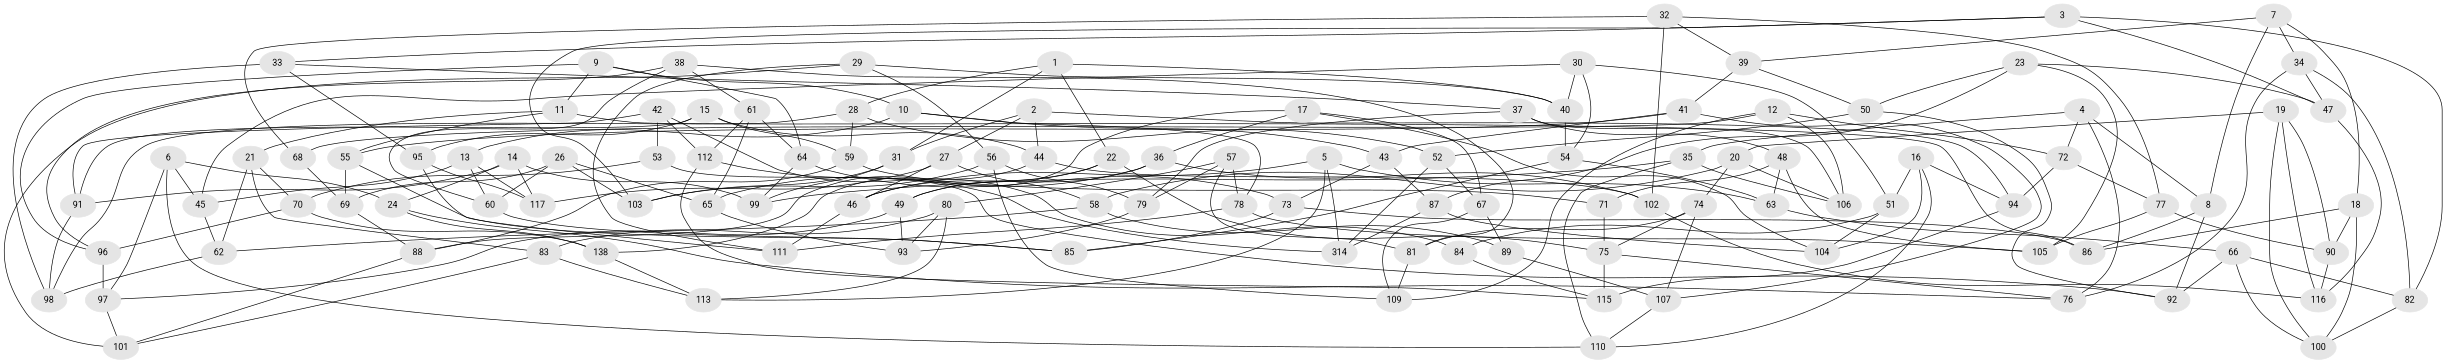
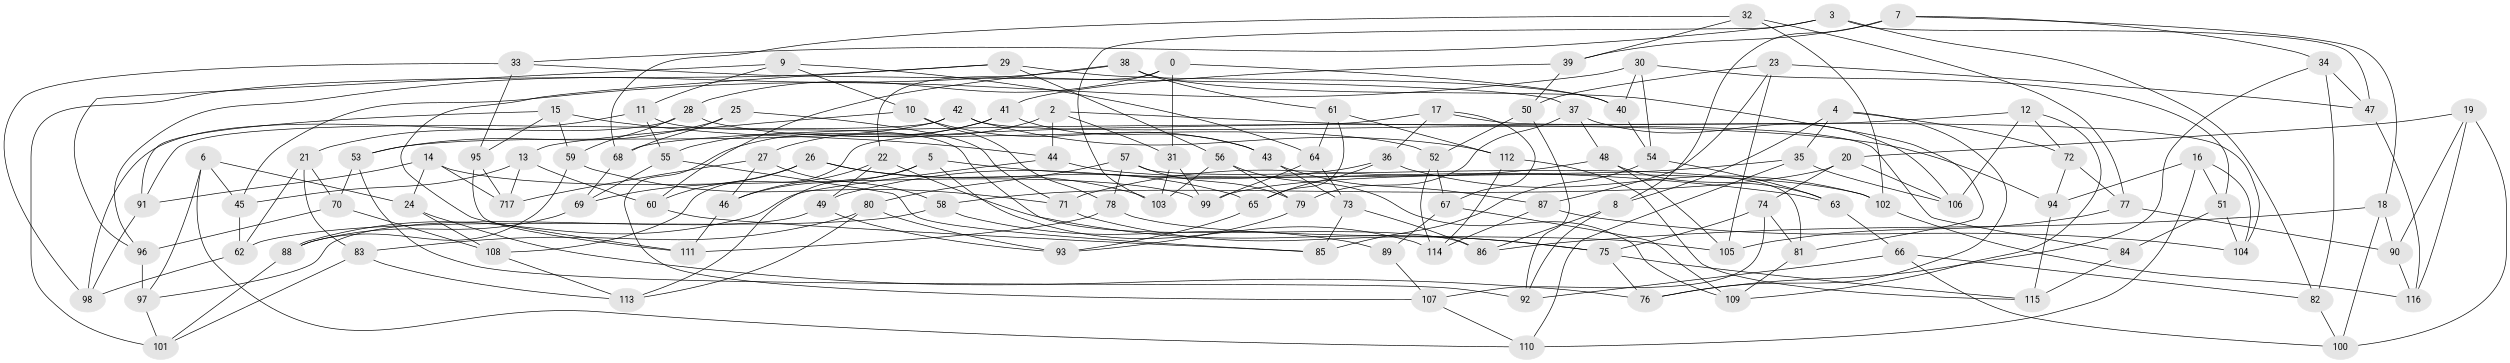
  graph {
    fontname=Roboto
    node [color=gray90 fontname=Roboto style=filled]
    edge [fontname=Roboto]
-   1
+   1 [label=0]
    22
    28
    31
    40
    46
    49
    75
    59
    52
    98
    103
    99
    54
    2
    27
    44
    94
-   117
+   117 [label=717]
    58
    102
    88
    115
    3
    33
    47
    82
    95
    37
    116
    100
    4
    8
    35
    72
    76
    86
    92
    110
    106
    77
    5
    63
    113
-   114 [label=314]
+   114
    111
    66
    6
    24
    45
    97
-   108 [label=138]
+   108
    62
    101
    7
    18
    34
    39
    90
    50
    41
    9
    10
    11
    64
    96
    13
    43
    78
    21
    55
    73
    60
    87
    105
    70
    83
    69
    85
    12
    68
    109
    14
    91
    15
    71
    16
    51
    104
    84
    17
    36
    67
    65
    89
    19
    20
    74
    81
    107
    93
    23
+   25
    53
    26
    29
    56
    79
    30
    32
    48
    38
    61
    112
    42
    57
    80
    1 -- 22
    1 -- 28
    1 -- 31
    1 -- 40
    22 -- 46
    22 -- 49
    22 -- 75
    28 -- 59
    28 -- 52
    28 -- 98
    31 -- 103
    31 -- 99
    40 -- 54
    46 -- 111
    49 -- 97
    49 -- 93
    75 -- 115
    75 -- 76
    59 -- 88
    59 -- 71
    52 -- 114
    52 -- 67
    54 -- 63
    54 -- 85
    2 -- 31
    2 -- 27
    2 -- 44
    2 -- 94
    27 -- 46
    27 -- 117
    27 -- 58
    44 -- 102
    44 -- 88
    94 -- 115
    58 -- 62
    58 -- 89
    102 -- 116
    88 -- 101
    3 -- 103
    3 -- 33
    3 -- 47
    3 -- 82
    33 -- 98
    33 -- 95
    33 -- 37
    47 -- 116
    82 -- 100
    95 -- 117
    95 -- 111
    37 -- 106
    37 -- 79
    37 -- 48
    4 -- 8
    4 -- 35
    4 -- 72
    4 -- 76
    8 -- 86
    8 -- 92
    35 -- 99
    35 -- 110
    35 -- 106
    72 -- 94
    72 -- 77
    77 -- 90
    77 -- 105
    5 -- 46
    5 -- 63
    5 -- 113
    5 -- 114
    63 -- 66
    66 -- 82
    66 -- 100
    66 -- 92
    6 -- 110
    6 -- 24
    6 -- 45
    6 -- 97
    24 -- 76
    24 -- 108
    45 -- 62
    97 -- 101
    108 -- 113
    62 -- 98
    7 -- 8
    7 -- 18
    7 -- 34
    7 -- 39
    18 -- 100
    18 -- 86
    18 -- 90
    34 -- 47
    34 -- 82
    34 -- 76
    39 -- 50
    39 -- 41
    90 -- 116
    50 -- 52
    50 -- 92
    41 -- 43
    41 -- 55
    41 -- 107
    9 -- 10
    9 -- 11
    9 -- 64
    9 -- 96
    10 -- 13
    10 -- 43
    10 -- 78
    11 -- 86
    11 -- 21
    11 -- 55
    64 -- 99
    64 -- 73
    96 -- 97
    13 -- 117
    13 -- 45
    13 -- 60
    43 -- 73
    43 -- 87
    78 -- 111
    78 -- 105
    21 -- 62
    21 -- 70
    21 -- 83
    55 -- 69
    55 -- 85
    73 -- 86
    73 -- 85
    60 -- 85
    87 -- 114
    87 -- 104
    70 -- 108
    70 -- 96
    83 -- 113
    83 -- 101
    69 -- 88
    12 -- 72
    12 -- 106
    12 -- 68
    12 -- 109
    68 -- 69
    14 -- 99
    14 -- 117
    14 -- 24
    14 -- 91
    91 -- 98
    15 -- 59
    15 -- 44
    15 -- 95
    15 -- 91
    71 -- 75
    16 -- 94
    16 -- 110
    16 -- 51
    16 -- 104
    51 -- 104
    51 -- 84
    84 -- 115
    17 -- 108
    17 -- 104
    17 -- 36
    17 -- 67
    36 -- 49
    36 -- 102
    36 -- 65
    67 -- 109
    67 -- 89
    65 -- 93
    89 -- 107
    19 -- 116
    19 -- 100
    19 -- 90
    19 -- 20
    20 -- 58
    20 -- 106
    20 -- 74
    74 -- 75
    74 -- 81
    74 -- 107
    81 -- 109
    107 -- 110
    23 -- 47
    23 -- 50
    23 -- 87
    23 -- 105
+   25 -- 68
+   25 -- 71
+   25 -- 53
    53 -- 92
    53 -- 70
    26 -- 103
    26 -- 60
    26 -- 69
    26 -- 65
    29 -- 40
    29 -- 111
    29 -- 101
    29 -- 56
    56 -- 103
    56 -- 109
    56 -- 79
    79 -- 93
    30 -- 40
    30 -- 54
    30 -- 45
    30 -- 51
    32 -- 102
    32 -- 77
    32 -- 39
    32 -- 68
    48 -- 63
    48 -- 105
    48 -- 71
    38 -- 96
    38 -- 60
    38 -- 81
    38 -- 61
    61 -- 64
    61 -- 65
    61 -- 112
    112 -- 115
    112 -- 114
    42 -- 91
    42 -- 84
    42 -- 53
    42 -- 112
    57 -- 78
    57 -- 81
    57 -- 79
    57 -- 80
    80 -- 113
    80 -- 83
    80 -- 93
  }
